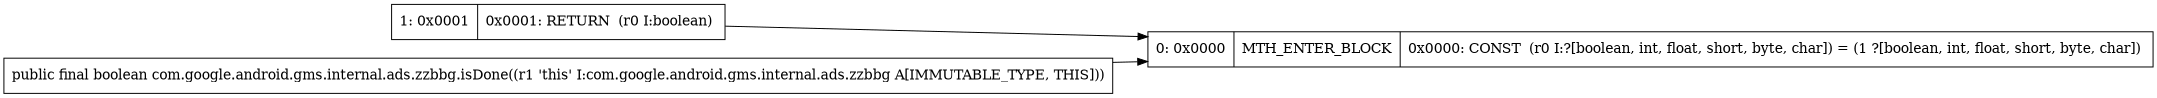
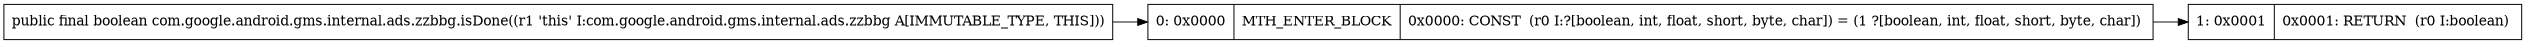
  digraph {
    rankdir=LR
    node [shape=record]
    n1 [label="{0\:\ 0x0000|MTH_ENTER_BLOCK\l|0x0000: CONST  (r0 I:?[boolean, int, float, short, byte, char]) = (1 ?[boolean, int, float, short, byte, char]) \l}"]
    n2 [label="{1\:\ 0x0001|0x0001: RETURN  (r0 I:boolean) \l}"]
    n3 [label="{public final boolean com.google.android.gms.internal.ads.zzbbg.isDone((r1 'this' I:com.google.android.gms.internal.ads.zzbbg A[IMMUTABLE_TYPE, THIS])) }"]
-   n2 -> n1
+   n1 -> n2
    n3 -> n1
  }
